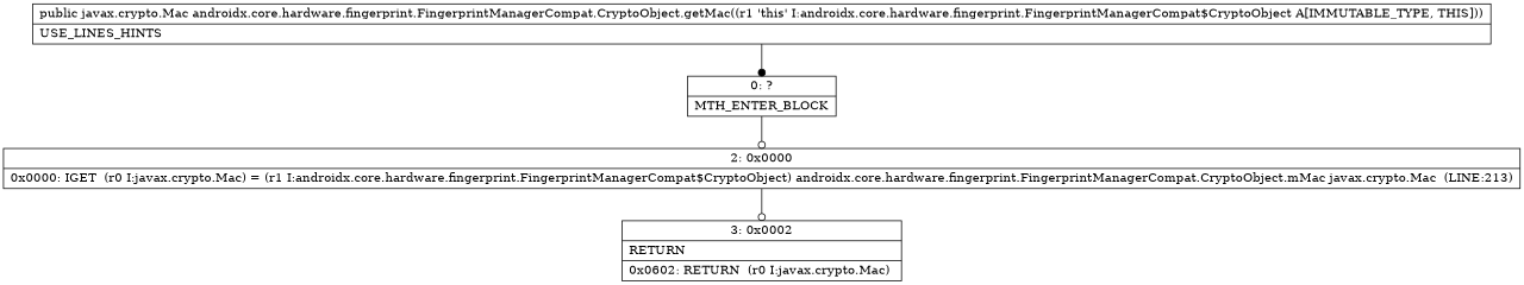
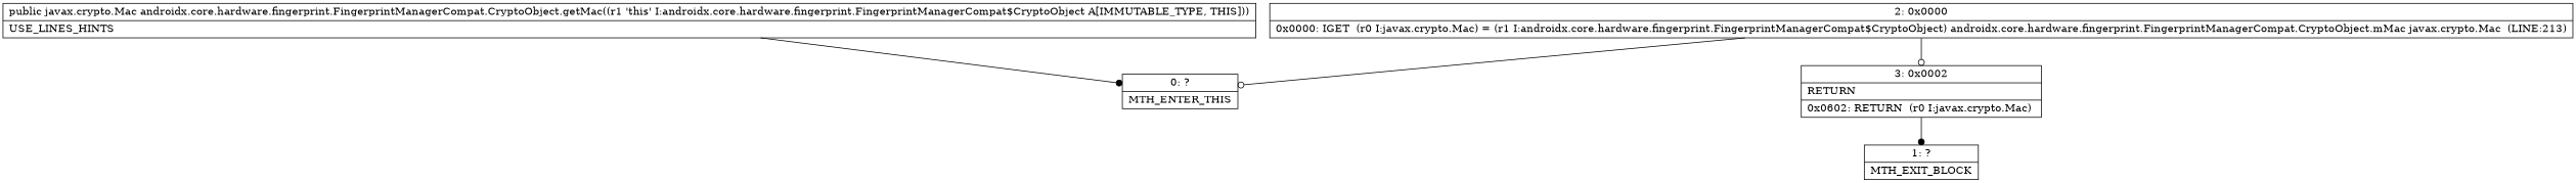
  digraph {
    node [shape=record]
    edge [arrowhead=odot]
-   n1 [label="{0\:\ ?|MTH_ENTER_BLOCK\l}"]
+   n1 [label="{0\:\ ?|MTH_ENTER_THIS\l}"]
    n2 [label="{2\:\ 0x0000|0x0000: IGET  (r0 I:javax.crypto.Mac) = (r1 I:androidx.core.hardware.fingerprint.FingerprintManagerCompat$CryptoObject) androidx.core.hardware.fingerprint.FingerprintManagerCompat.CryptoObject.mMac javax.crypto.Mac  (LINE:213)\l}"]
    n3 [label="{3\:\ 0x0002|RETURN\l|0x0602: RETURN  (r0 I:javax.crypto.Mac) \l}"]
+   n4 [label="{1\:\ ?|MTH_EXIT_BLOCK\l}"]
    n5 [label="{public javax.crypto.Mac androidx.core.hardware.fingerprint.FingerprintManagerCompat.CryptoObject.getMac((r1 'this' I:androidx.core.hardware.fingerprint.FingerprintManagerCompat$CryptoObject A[IMMUTABLE_TYPE, THIS]))  | USE_LINES_HINTS\l}"]
-   n1 -> n2
+   n2 -> n1
    n2 -> n3
+   n3 -> n4 [arrowhead=dot]
    n5 -> n1 [arrowhead=dot]
  }
